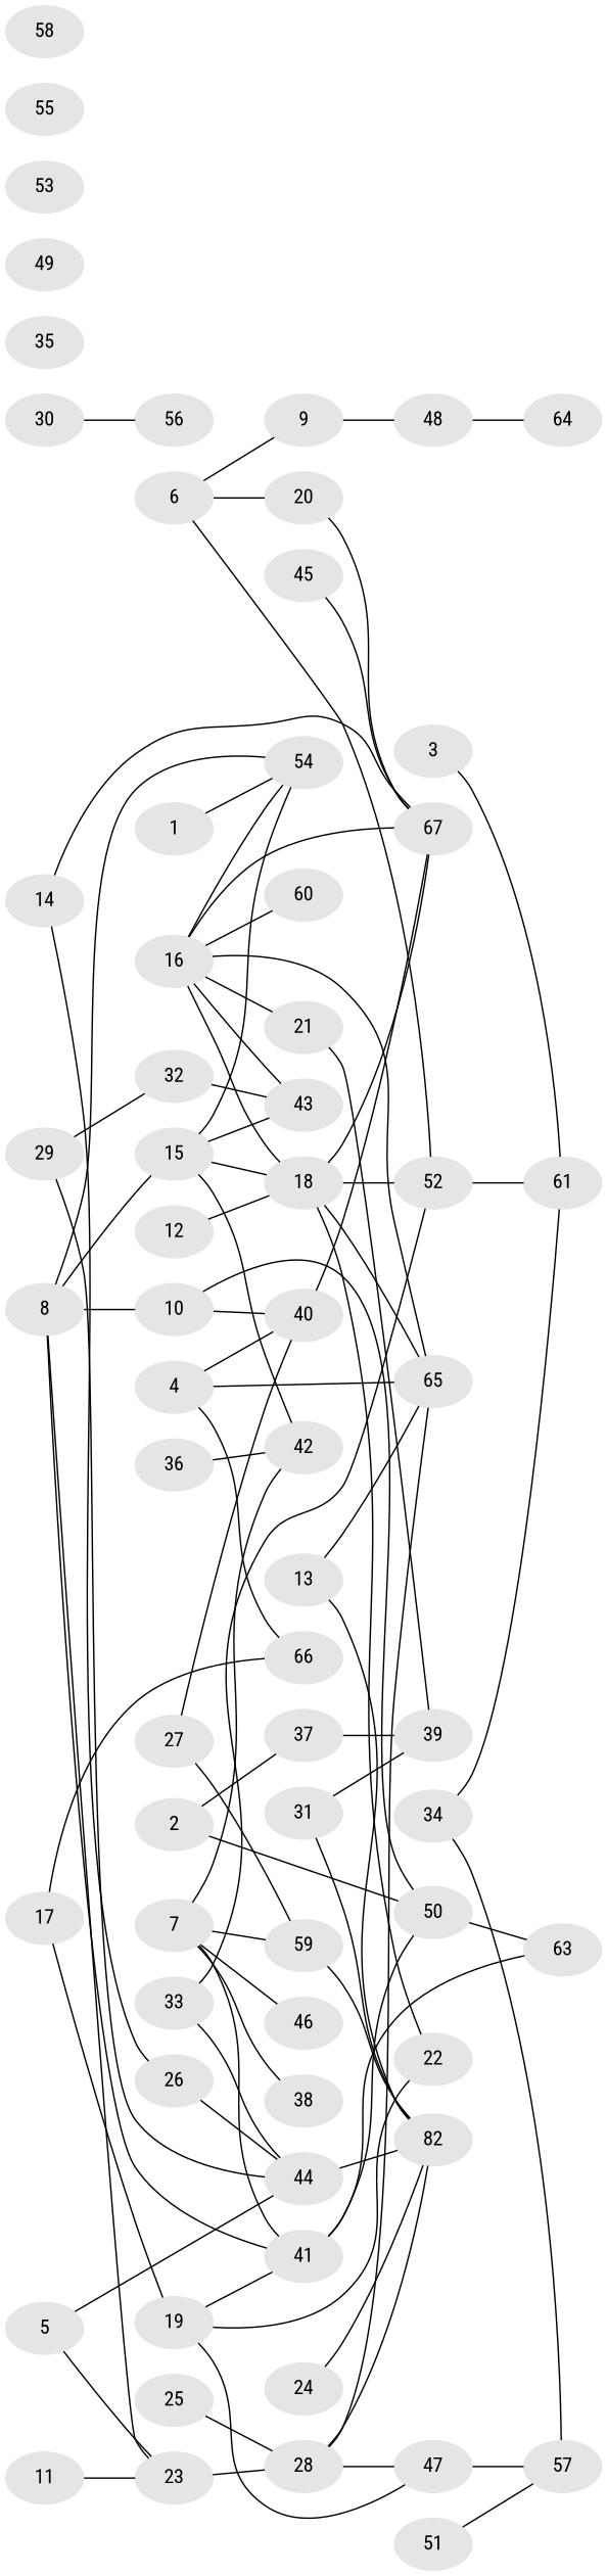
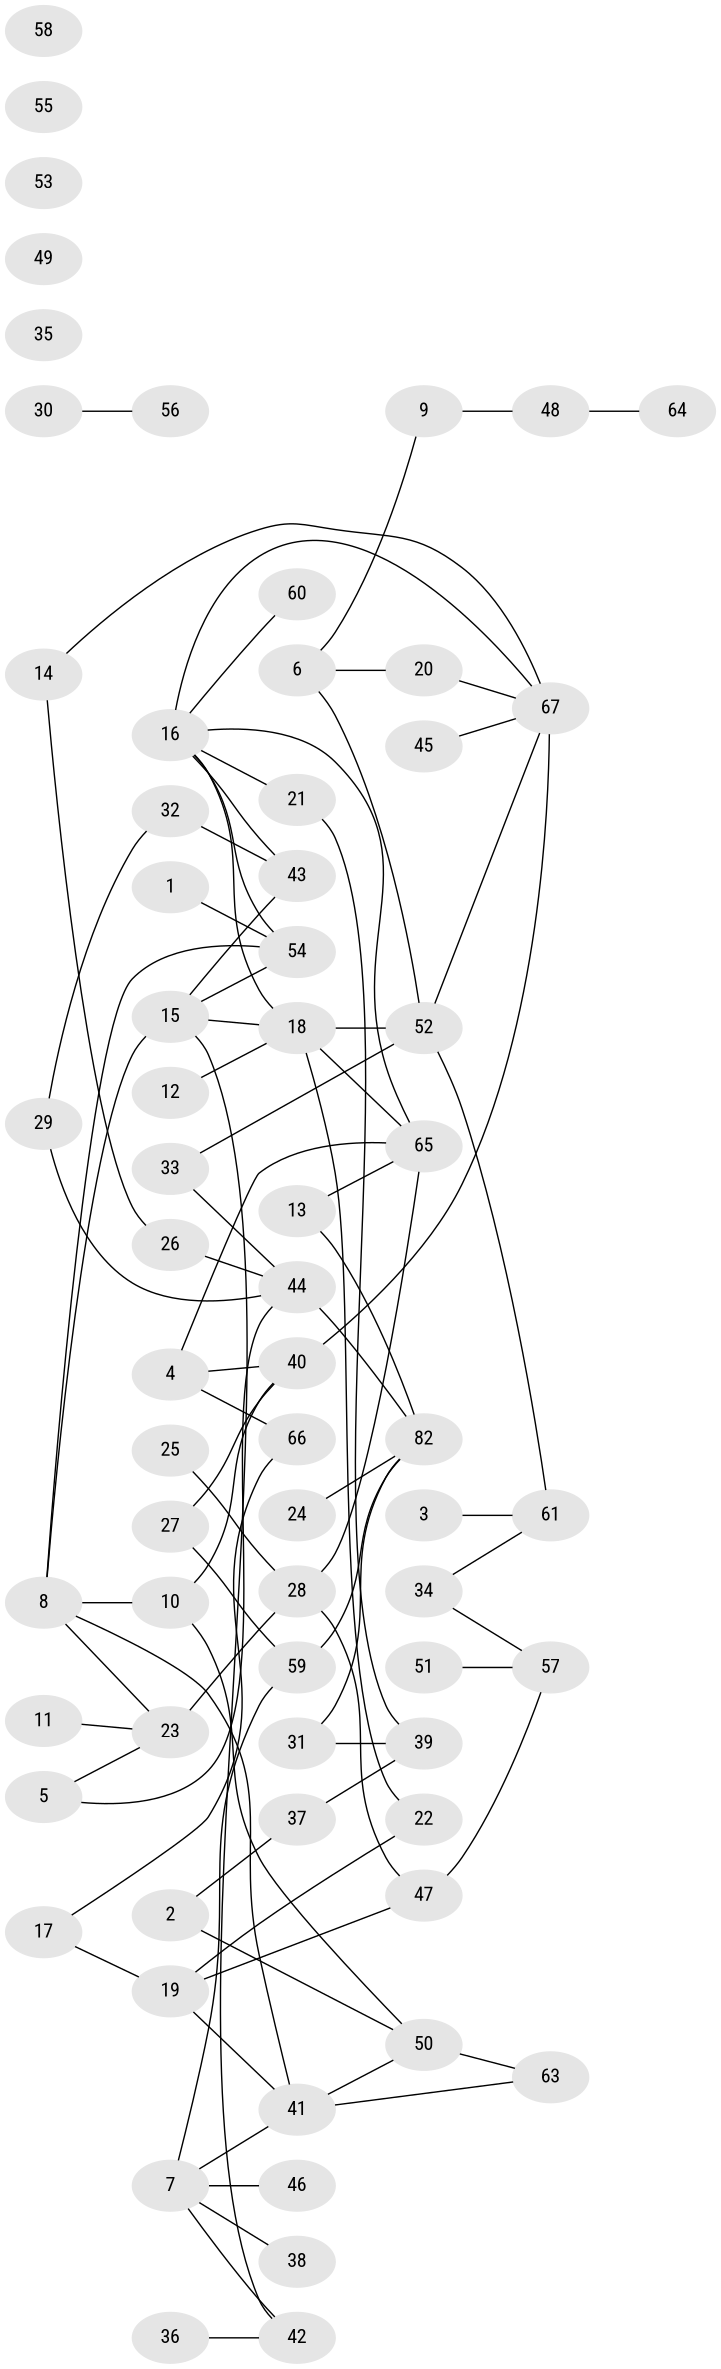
  graph {
    fontname="Roboto Condensed"
    rankdir=LR
    node [color=gray90 fontname="Roboto Condensed" style=filled]
    edge [fontname="Roboto Condensed"]
    1
    54
    2
    37
    50
    39
    63
    3
    61
    4
    40
    65
    66
    67
    5
    23
    44
    28
    n19 [label=82]
    6
    9
    20
    52
    48
    7
    38
    41
    42
    46
    59
    8
    10
    15
    18
    43
    47
    64
    11
    12
    22
    13
    14
    26
    16
    21
    60
    17
    19
    57
    24
    25
    27
    29
    32
    30
    56
    31
    33
    34
    35
    36
    45
    49
    51
    53
    55
    58
    1 -- 54
    2 -- 37
    2 -- 50
    37 -- 39
    50 -- 63
    3 -- 61
    4 -- 40
    4 -- 65
    4 -- 66
    40 -- 67
    5 -- 23
    5 -- 44
    23 -- 28
    44 -- n19
    28 -- 65
-   28 -- n19
    28 -- 47
    6 -- 9
    6 -- 20
    6 -- 52
    9 -- 48
    20 -- 67
    52 -- 61
-   18 -- 67
+   52 -- 67
    48 -- 64
    7 -- 38
    7 -- 41
    7 -- 42
    7 -- 46
    7 -- 59
    41 -- 50
    41 -- 63
    59 -- n19
    8 -- 54
    8 -- 23
    8 -- 41
    8 -- 10
    8 -- 15
    10 -- 50
    10 -- 40
    15 -- 54
    15 -- 42
    15 -- 18
    15 -- 43
    18 -- 65
    18 -- 52
    18 -- 22
    47 -- 57
    11 -- 23
    12 -- 18
    13 -- 65
    13 -- n19
    14 -- 67
    14 -- 26
    26 -- 44
    16 -- 54
    16 -- 65
    16 -- 67
    16 -- 18
    16 -- 43
    16 -- 21
    16 -- 60
    21 -- 39
    17 -- 66
    17 -- 19
    19 -- 41
    19 -- 47
    19 -- 22
    24 -- n19
    25 -- 28
    27 -- 40
    27 -- 59
    29 -- 44
    29 -- 32
    32 -- 43
    30 -- 56
    31 -- 39
    31 -- n19
    33 -- 44
    33 -- 52
    34 -- 61
    34 -- 57
    36 -- 42
    45 -- 67
    51 -- 57
  }
